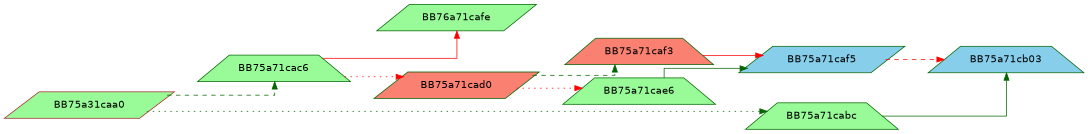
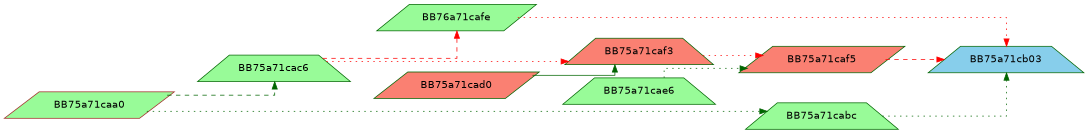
  digraph {
    fontname="DejaVu Sans"
    rankdir=LR
    splines=ortho
    node [color=darkgreen fillcolor=palegreen fontname="DejaVu Sans" shape=trapezium style=filled]
    edge [color=red fontname="DejaVu Sans" style=dotted]
-   BB75a71caa0 [color=brown shape=parallelogram label=BB75a31caa0]
+   BB75a71caa0 [color=brown shape=parallelogram]
    BB75a71cac6
    BB75a71cabc
    n4 [label=BB76a71cafe shape=parallelogram]
    BB75a71cad0 [fillcolor=salmon shape=parallelogram]
    BB75a71cb03 [fillcolor=skyblue]
    BB75a71caf3 [fillcolor=salmon]
    BB75a71cae6
-   BB75a71caf5 [fillcolor=skyblue shape=parallelogram]
+   BB75a71caf5 [fillcolor=salmon shape=parallelogram]
    BB75a71caa0 -> BB75a71cac6 [color=darkgreen style=dashed]
    BB75a71caa0 -> BB75a71cabc [color=darkgreen]
-   BB75a71cac6 -> n4 [style=solid]
-   BB75a71cac6 -> BB75a71cad0
-   BB75a71cabc -> BB75a71cb03 [color=darkgreen style=solid]
-   BB75a71cad0 -> BB75a71caf3 [color=darkgreen style=dashed]
-   BB75a71cad0 -> BB75a71cae6
-   BB75a71caf3 -> BB75a71caf5 [style=solid]
-   BB75a71cae6 -> BB75a71caf5 [color=darkgreen style=solid]
+   BB75a71cac6 -> n4 [style=dashed]
+   BB75a71cac6 -> BB75a71caf3
+   BB75a71cabc -> BB75a71cb03 [color=darkgreen]
+   n4 -> BB75a71cb03
+   BB75a71cad0 -> BB75a71caf3 [color=darkgreen style=solid]
+   BB75a71caf3 -> BB75a71caf5
+   BB75a71cae6 -> BB75a71caf5 [color=darkgreen]
    BB75a71caf5 -> BB75a71cb03 [style=dashed]
  }
